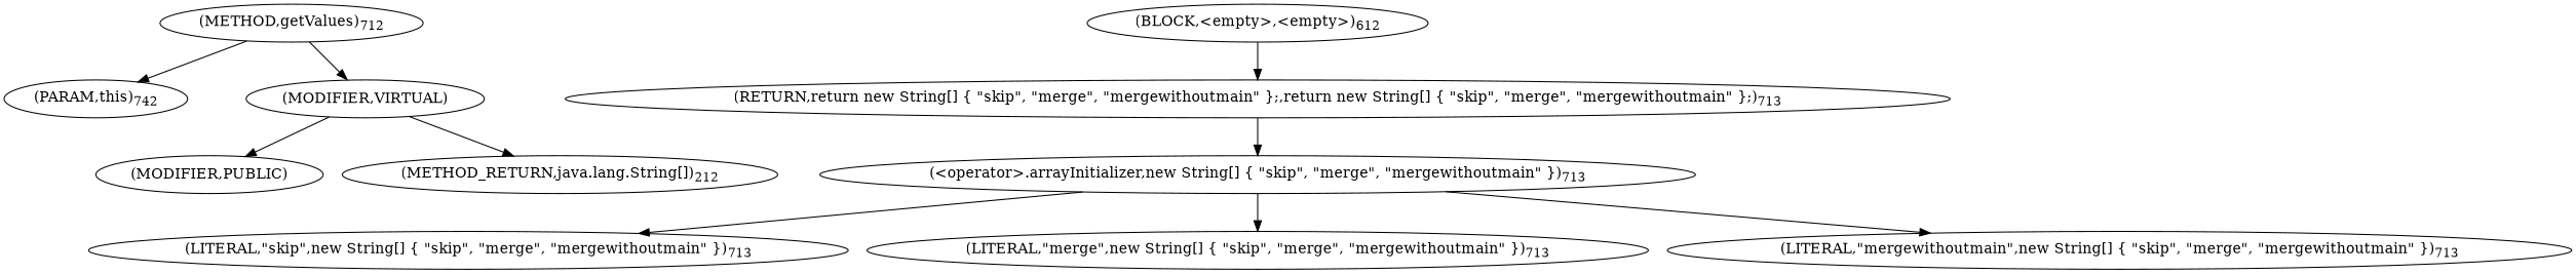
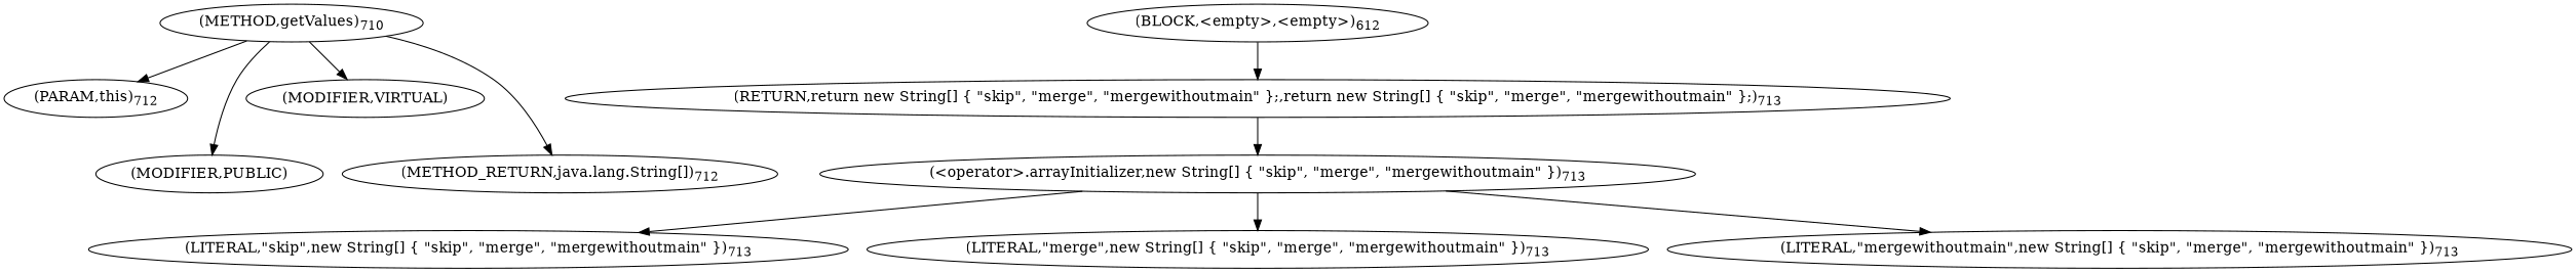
  digraph {
-   n1 [label=<(METHOD,getValues)<SUB>712</SUB>>]
-   n2 [label=<(PARAM,this)<SUB>742</SUB>>]
+   n1 [label=<(METHOD,getValues)<SUB>710</SUB>>]
+   n2 [label=<(PARAM,this)<SUB>712</SUB>>]
    n3 [label=<(MODIFIER,PUBLIC)>]
    n4 [label=<(MODIFIER,VIRTUAL)>]
-   n5 [label=<(METHOD_RETURN,java.lang.String[])<SUB>212</SUB>>]
+   n5 [label=<(METHOD_RETURN,java.lang.String[])<SUB>712</SUB>>]
    n6 [label=<(BLOCK,&lt;empty&gt;,&lt;empty&gt;)<SUB>612</SUB>>]
    n7 [label=<(RETURN,return new String[] { &quot;skip&quot;, &quot;merge&quot;, &quot;mergewithoutmain&quot; };,return new String[] { &quot;skip&quot;, &quot;merge&quot;, &quot;mergewithoutmain&quot; };)<SUB>713</SUB>>]
    n8 [label=<(&lt;operator&gt;.arrayInitializer,new String[] { &quot;skip&quot;, &quot;merge&quot;, &quot;mergewithoutmain&quot; })<SUB>713</SUB>>]
    n9 [label=<(LITERAL,&quot;skip&quot;,new String[] { &quot;skip&quot;, &quot;merge&quot;, &quot;mergewithoutmain&quot; })<SUB>713</SUB>>]
    n10 [label=<(LITERAL,&quot;merge&quot;,new String[] { &quot;skip&quot;, &quot;merge&quot;, &quot;mergewithoutmain&quot; })<SUB>713</SUB>>]
    n11 [label=<(LITERAL,&quot;mergewithoutmain&quot;,new String[] { &quot;skip&quot;, &quot;merge&quot;, &quot;mergewithoutmain&quot; })<SUB>713</SUB>>]
    n1 -> n2
-   n4 -> n3
+   n1 -> n3
    n1 -> n4
-   n4 -> n5
+   n1 -> n5
    n6 -> n7
    n7 -> n8
    n8 -> n9
    n8 -> n10
    n8 -> n11
  }
